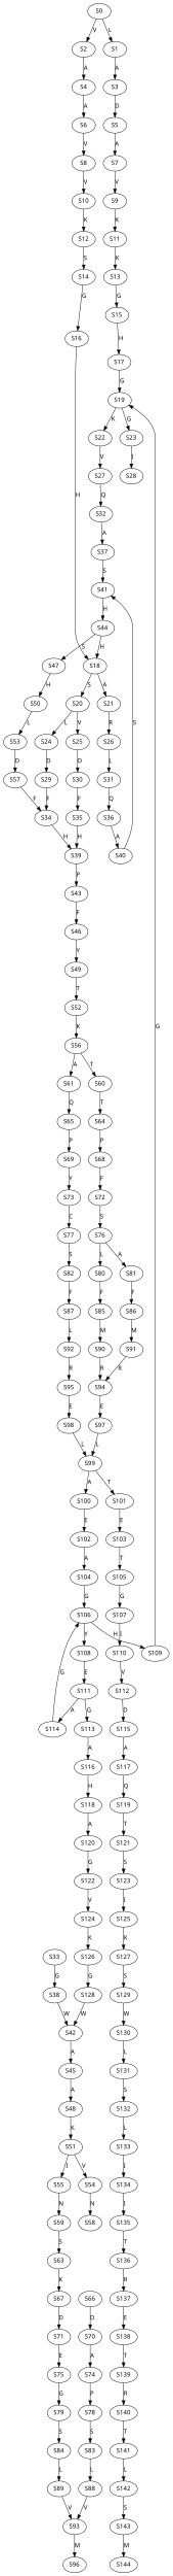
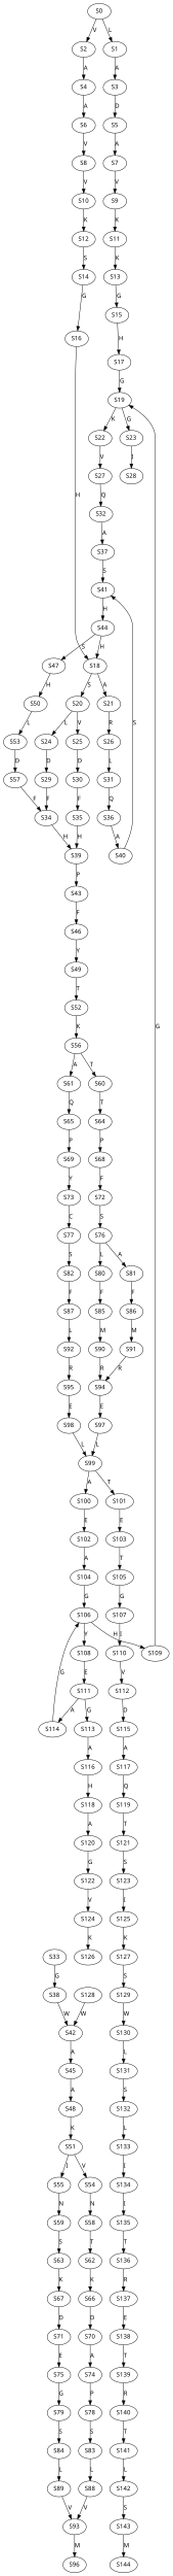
  strict digraph {
    fontname="Noto Sans"
    node [fontname="Noto Sans"]
    edge [fontname="Noto Sans"]
    S0
    S1
    S2
    S3
    S4
    S5
    S6
    S7
    S8
    S9
    S10
    S11
    S12
    S13
    S14
    S15
    S16
    S17
    S18
    S19
    S20
    S21
    S22
    S23
    S24
    S25
    S26
    S27
    S28
    S29
    S30
    S31
    S32
    S34
    S35
    S36
    S37
    S33
    S38
    S39
    S40
    S41
    S42
    S43
    S44
    S45
    S46
    S47
    S48
    S49
    S50
    S51
    S52
    S53
    S54
    S55
    S56
    S57
    S58
    S59
    S60
    S61
+   S62
    S63
    S64
    S65
    S66
    S67
    S68
    S69
    S70
    S71
    S72
    S73
    S74
    S75
    S76
    S77
    S78
    S79
    S80
    S81
    S82
    S83
    S84
    S85
    S86
    S87
    S88
    S89
    S90
    S91
    S92
    S93
    S94
    S95
    S96
    S97
    S98
    S99
    S100
    S101
    S102
    S103
    S104
    S105
    S106
    S107
    S108
    S109
    S110
    S111
    S112
    S113
    S114
    S115
    S116
    S117
    S118
    S119
    S120
    S121
    S122
    S123
    S124
    S125
    S126
    S127
    S128
    S129
    S130
    S131
    S132
    S133
    S134
    S135
    S136
    S137
    S138
    S139
    S140
    S141
    S142
    S143
    S144
    S0 -> S1 [label=L]
    S0 -> S2 [label=V]
    S1 -> S3 [label=A]
    S2 -> S4 [label=A]
    S3 -> S5 [label=D]
    S4 -> S6 [label=A]
    S5 -> S7 [label=A]
    S6 -> S8 [label=V]
    S7 -> S9 [label=V]
    S8 -> S10 [label=V]
    S9 -> S11 [label=K]
    S10 -> S12 [label=K]
    S11 -> S13 [label=K]
    S12 -> S14 [label=S]
    S13 -> S15 [label=G]
    S14 -> S16 [label=G]
    S15 -> S17 [label=H]
    S16 -> S18 [label=H]
    S17 -> S19 [label=G]
    S18 -> S20 [label=S]
    S18 -> S21 [label=A]
    S19 -> S22 [label=K]
    S19 -> S23 [label=G]
    S20 -> S24 [label=L]
    S20 -> S25 [label=V]
    S21 -> S26 [label=R]
    S22 -> S27 [label=V]
    S23 -> S28 [label=I]
    S24 -> S29 [label=D]
    S25 -> S30 [label=D]
    S26 -> S31 [label=L]
    S27 -> S32 [label=Q]
    S29 -> S34 [label=F]
    S30 -> S35 [label=F]
    S31 -> S36 [label=Q]
    S32 -> S37 [label=A]
    S34 -> S39 [label=H]
    S35 -> S39 [label=H]
    S36 -> S40 [label=A]
    S37 -> S41 [label=S]
    S33 -> S38 [label=G]
    S38 -> S42 [label=W]
    S39 -> S43 [label=P]
    S40 -> S41 [label=S]
    S41 -> S44 [label=H]
    S42 -> S45 [label=A]
    S43 -> S46 [label=F]
    S44 -> S18 [label=H]
    S44 -> S47 [label=S]
    S45 -> S48 [label=A]
    S46 -> S49 [label=Y]
    S47 -> S50 [label=H]
    S48 -> S51 [label=K]
    S49 -> S52 [label=T]
    S50 -> S53 [label=L]
    S51 -> S54 [label=V]
    S51 -> S55 [label=I]
    S52 -> S56 [label=K]
    S53 -> S57 [label=D]
    S54 -> S58 [label=N]
    S55 -> S59 [label=N]
    S56 -> S60 [label=T]
    S56 -> S61 [label=A]
    S57 -> S34 [label=F]
+   S58 -> S62 [label=T]
    S59 -> S63 [label=S]
    S60 -> S64 [label=T]
    S61 -> S65 [label=Q]
+   S62 -> S66 [label=K]
    S63 -> S67 [label=K]
    S64 -> S68 [label=P]
    S65 -> S69 [label=P]
    S66 -> S70 [label=D]
    S67 -> S71 [label=D]
    S68 -> S72 [label=F]
    S69 -> S73 [label=Y]
    S70 -> S74 [label=A]
    S71 -> S75 [label=E]
    S72 -> S76 [label=S]
    S73 -> S77 [label=C]
    S74 -> S78 [label=P]
    S75 -> S79 [label=G]
    S76 -> S80 [label=L]
    S76 -> S81 [label=A]
    S77 -> S82 [label=S]
    S78 -> S83 [label=S]
    S79 -> S84 [label=S]
    S80 -> S85 [label=F]
    S81 -> S86 [label=F]
    S82 -> S87 [label=F]
    S83 -> S88 [label=L]
    S84 -> S89 [label=L]
    S85 -> S90 [label=M]
    S86 -> S91 [label=M]
    S87 -> S92 [label=L]
    S88 -> S93 [label=V]
    S89 -> S93 [label=V]
    S90 -> S94 [label=R]
    S91 -> S94 [label=R]
    S92 -> S95 [label=R]
    S93 -> S96 [label=M]
    S94 -> S97 [label=E]
    S95 -> S98 [label=E]
    S97 -> S99 [label=L]
    S98 -> S99 [label=L]
    S99 -> S100 [label=A]
    S99 -> S101 [label=T]
    S100 -> S102 [label=E]
    S101 -> S103 [label=E]
    S102 -> S104 [label=A]
    S103 -> S105 [label=T]
    S104 -> S106 [label=G]
    S105 -> S107 [label=G]
    S106 -> S108 [label=Y]
    S106 -> S109 [label=H]
    S107 -> S110 [label=I]
    S108 -> S111 [label=E]
    S109 -> S19 [label=G]
    S110 -> S112 [label=V]
    S111 -> S113 [label=G]
    S111 -> S114 [label=A]
    S112 -> S115 [label=D]
    S113 -> S116 [label=A]
    S114 -> S106 [label=G]
    S115 -> S117 [label=A]
    S116 -> S118 [label=H]
    S117 -> S119 [label=Q]
    S118 -> S120 [label=A]
    S119 -> S121 [label=T]
    S120 -> S122 [label=G]
    S121 -> S123 [label=S]
    S122 -> S124 [label=V]
    S123 -> S125 [label=I]
    S124 -> S126 [label=K]
    S125 -> S127 [label=K]
-   S126 -> S128 [label=G]
    S127 -> S129 [label=S]
    S128 -> S42 [label=W]
    S129 -> S130 [label=W]
    S130 -> S131 [label=L]
    S131 -> S132 [label=S]
    S132 -> S133 [label=L]
    S133 -> S134 [label=I]
    S134 -> S135 [label=I]
    S135 -> S136 [label=T]
    S136 -> S137 [label=R]
    S137 -> S138 [label=E]
    S138 -> S139 [label=T]
    S139 -> S140 [label=R]
    S140 -> S141 [label=T]
    S141 -> S142 [label=L]
    S142 -> S143 [label=S]
    S143 -> S144 [label=M]
  }
